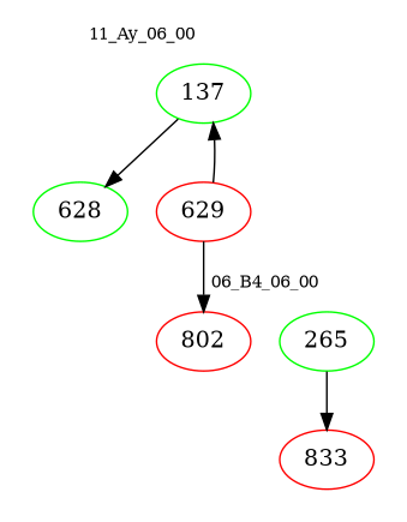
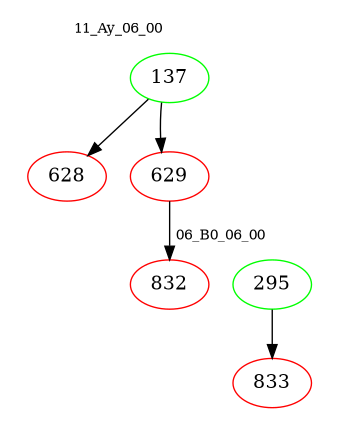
  digraph {
    node [color=red]
    edge [color=black]
    n1 [color=green label=137]
-   n2 [color=green label=628]
+   n2 [label=628]
    n3 [label=629]
-   n4 [color=green label=265]
-   n5 [label=802]
+   n4 [color=green label=295]
+   n5 [label=832]
    n6 [label=833]
    subgraph cluster_1 {
      color=white
      fontsize=10
      label="11_Ay_06_00"
      n1
      n2
      n3
    }
    subgraph cluster_2 {
      color=white
      fontsize=10
-     label="06_B4_06_00"
+     label="06_B0_06_00"
      n4
      n5
      n6
    }
    n1 -> n2
-   n3 -> n1
+   n1 -> n3
    n3 -> n5
    n4 -> n6
  }
